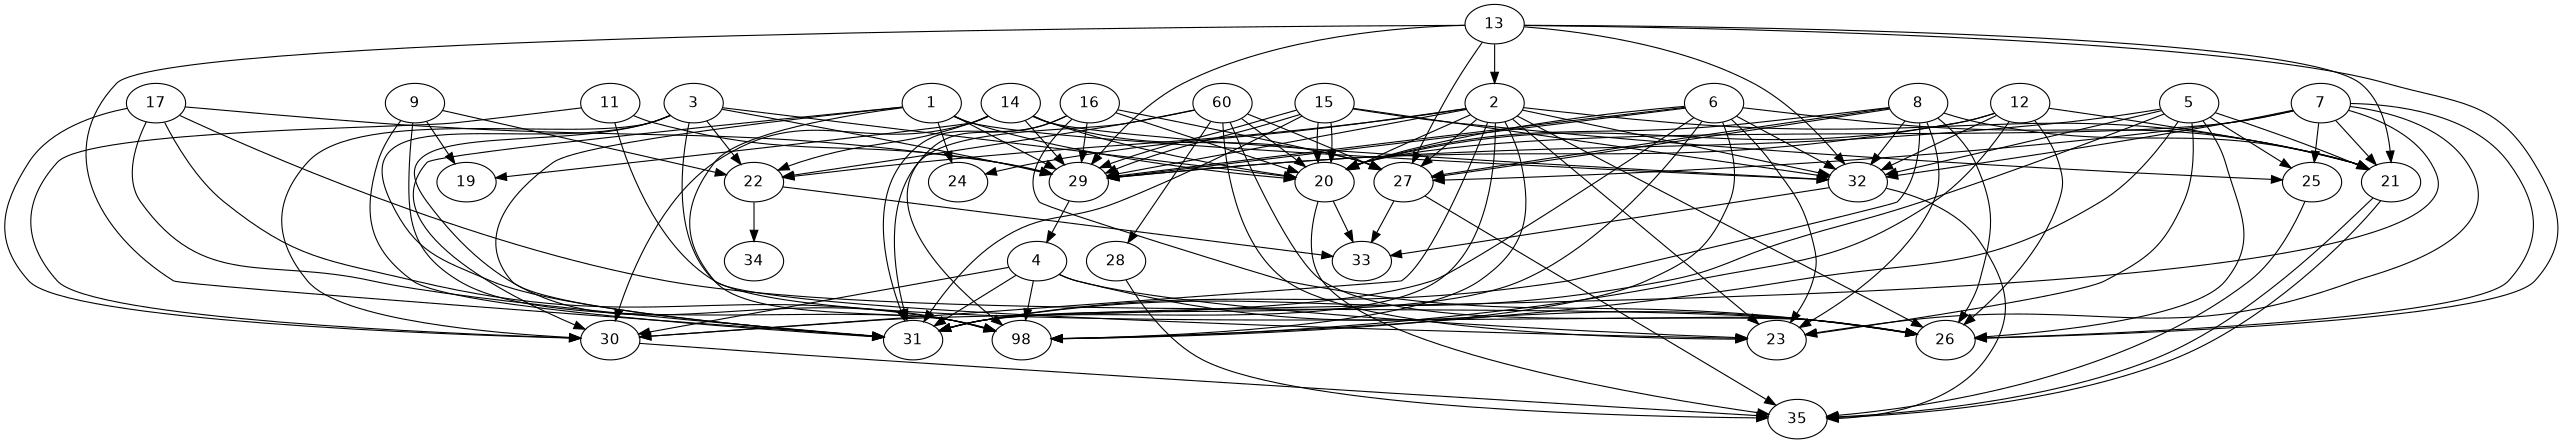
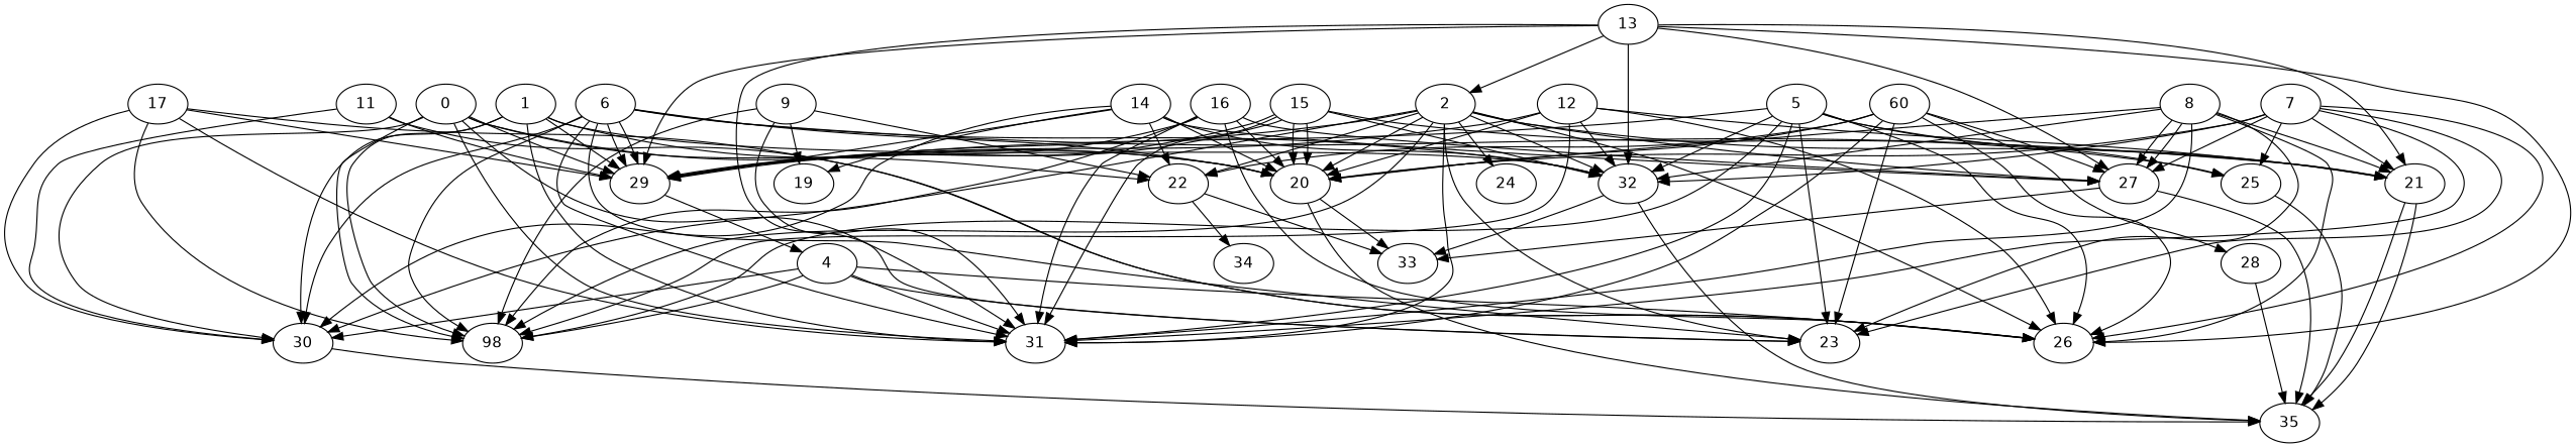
  digraph {
    fontname="DejaVu Sans"
    node [alpha=0.18 fontname="DejaVu Sans"]
    edge [fontname="DejaVu Sans"]
    1 [alpha=0.00 expect_size=48438272]
    n2 [alpha=0.19 expect_size=34911232 label=98]
    20 [alpha=0.15 expect_size=30016512]
    24 [alpha=0.20 expect_size=10402816]
    29 [alpha=0.16 expect_size=31375360]
    30 [alpha=0.08 expect_size=25109504]
    31 [alpha=0.20 expect_size=13991936]
    32 [alpha=0.11 expect_size=41219072]
    33 [alpha=0.15 expect_size=47617024]
    35 [expect_size=37091328]
    4 [alpha=0.08 expect_size=31842304]
    2 [alpha=0.13 expect_size=40441856]
    21 [alpha=0.12 expect_size=5990400]
    22 [alpha=0.03 expect_size=12262400]
    23 [alpha=0.16 expect_size=8591360]
    26 [alpha=0.12 expect_size=5513216]
    27 [alpha=0.06 expect_size=39002112]
    34 [alpha=0.01 expect_size=37373952]
-   3 [alpha=0.09 expect_size=9431040]
+   3 [alpha=0.09 expect_size=9431040 label=0]
    5 [alpha=0.03 expect_size=38733824]
    25 [expect_size=30726144]
    6 [alpha=0.12 expect_size=41039872]
    7 [alpha=0.07 expect_size=5561344]
    8 [alpha=0.04 expect_size=45360128]
    9 [alpha=0.14 expect_size=27321344]
    19 [alpha=0.17 expect_size=45165568]
    n27 [alpha=0.10 expect_size=33000448 label=60]
    28 [alpha=0.16 expect_size=34663424]
    11 [alpha=0.03 expect_size=51135488]
    12 [expect_size=52048896]
    13 [alpha=0.01 expect_size=35438592]
    14 [alpha=0.09 expect_size=10615808]
    15 [alpha=0.09 expect_size=29806592]
    16 [alpha=0.14 expect_size=36321280]
    17 [expect_size=17244160]
    1 -> n2
    1 -> 20
-   1 -> 24
    1 -> 29
    1 -> 30
    1 -> 31
    1 -> 32
    20 -> 33
    20 -> 35
    29 -> 4
    30 -> 35
    32 -> 33
    32 -> 35
    4 -> n2
    4 -> 30
    4 -> 31
    4 -> 23
    4 -> 26
    2 -> n2
    2 -> 20
    2 -> 24
    2 -> 29
    2 -> 30
    2 -> 31
    2 -> 32
    2 -> 21
    2 -> 22
    2 -> 23
    2 -> 26
    2 -> 27
    21 -> 35
    21 -> 35
    22 -> 33
    22 -> 34
    27 -> 33
    27 -> 35
    3 -> n2
    3 -> 20
    3 -> 29
    3 -> 30
    3 -> 31
    3 -> 22
    3 -> 23
    5 -> n2
    5 -> 29
    5 -> 31
    5 -> 32
    5 -> 21
    5 -> 23
    5 -> 26
    5 -> 25
    25 -> 35
    6 -> n2
    6 -> 20
    6 -> 29
    6 -> 29
    6 -> 30
    6 -> 31
    6 -> 32
    6 -> 21
    6 -> 23
    7 -> 20
    7 -> 31
    7 -> 32
    7 -> 21
    7 -> 23
    7 -> 26
    7 -> 27
    7 -> 25
    8 -> 20
    8 -> 31
    8 -> 32
    8 -> 21
    8 -> 23
    8 -> 26
    8 -> 27
    8 -> 27
    9 -> n2
    9 -> 31
    9 -> 22
    9 -> 19
    n27 -> 20
    n27 -> 31
    n27 -> 22
    n27 -> 23
    n27 -> 26
    n27 -> 27
    n27 -> 28
    28 -> 35
    11 -> 29
    11 -> 30
    11 -> 26
    12 -> n2
    12 -> 20
    12 -> 29
    12 -> 32
    12 -> 21
    12 -> 26
    13 -> 29
    13 -> 31
    13 -> 32
    13 -> 2
    13 -> 21
    13 -> 26
    13 -> 27
    14 -> 20
    14 -> 29
    14 -> 30
    14 -> 32
    14 -> 22
    14 -> 27
    14 -> 19
    15 -> 20
    15 -> 20
    15 -> 29
    15 -> 29
    15 -> 31
    15 -> 32
    15 -> 25
    16 -> n2
    16 -> 20
    16 -> 29
    16 -> 31
    16 -> 26
    16 -> 27
    17 -> n2
    17 -> 29
    17 -> 30
    17 -> 31
    17 -> 26
  }
